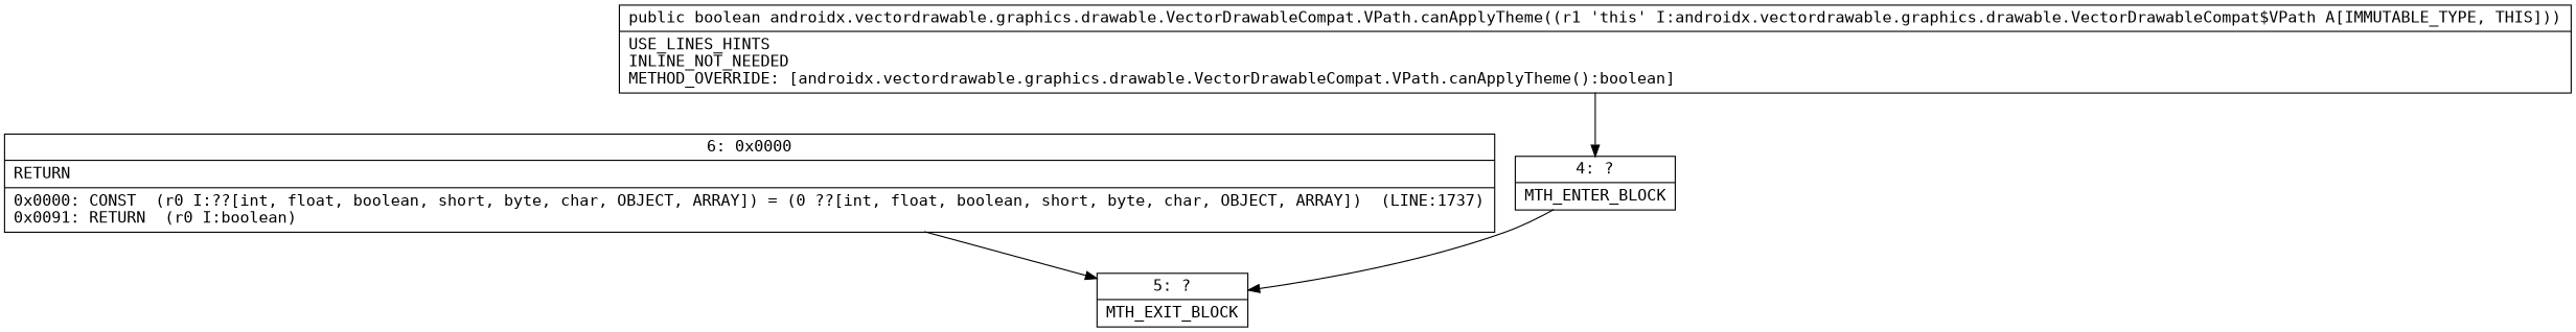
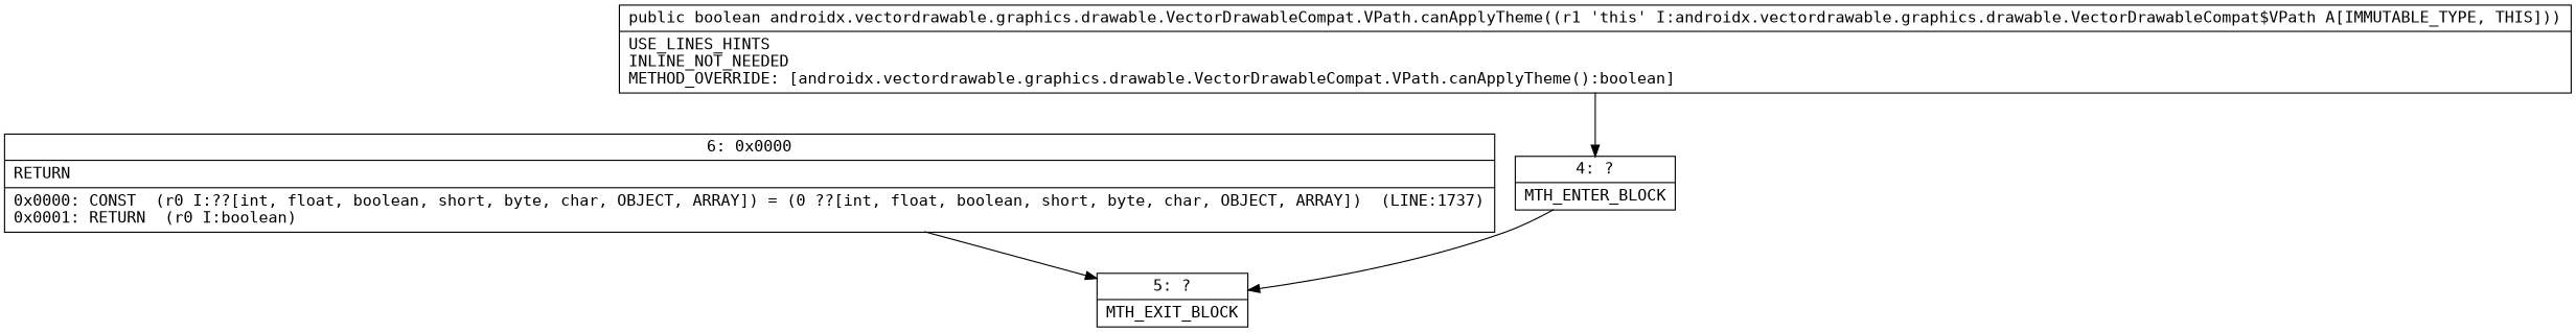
  digraph {
    fontname="DejaVu Sans Mono"
    node [fontname="DejaVu Sans Mono" shape=record]
    edge [fontname="DejaVu Sans Mono"]
    n1 [label="{4\:\ ?|MTH_ENTER_BLOCK\l}"]
    n2 [label="{5\:\ ?|MTH_EXIT_BLOCK\l}"]
-   n3 [label="{6\:\ 0x0000|RETURN\l|0x0000: CONST  (r0 I:??[int, float, boolean, short, byte, char, OBJECT, ARRAY]) = (0 ??[int, float, boolean, short, byte, char, OBJECT, ARRAY])  (LINE:1737)\l0x0091: RETURN  (r0 I:boolean) \l}"]
+   n3 [label="{6\:\ 0x0000|RETURN\l|0x0000: CONST  (r0 I:??[int, float, boolean, short, byte, char, OBJECT, ARRAY]) = (0 ??[int, float, boolean, short, byte, char, OBJECT, ARRAY])  (LINE:1737)\l0x0001: RETURN  (r0 I:boolean) \l}"]
    n4 [label="{public boolean androidx.vectordrawable.graphics.drawable.VectorDrawableCompat.VPath.canApplyTheme((r1 'this' I:androidx.vectordrawable.graphics.drawable.VectorDrawableCompat$VPath A[IMMUTABLE_TYPE, THIS]))  | USE_LINES_HINTS\lINLINE_NOT_NEEDED\lMETHOD_OVERRIDE: [androidx.vectordrawable.graphics.drawable.VectorDrawableCompat.VPath.canApplyTheme():boolean]\l}"]
    n1 -> n2
    n3 -> n2
    n4 -> n1
  }
